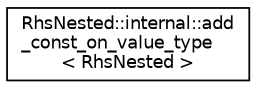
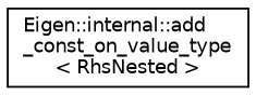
  digraph {
    rankdir=LR
-   n1 [color=black fillcolor=white fontname=Helvetica fontsize=10 height=0.2 label="RhsNested::internal::add\l_const_on_value_type\l\< RhsNested \>" shape=record style=filled width=0.4]
+   n1 [color=black fillcolor=white fontname=Helvetica fontsize=10 height=0.2 label="Eigen::internal::add\l_const_on_value_type\l\< RhsNested \>" shape=record style=filled width=0.4]
  }
